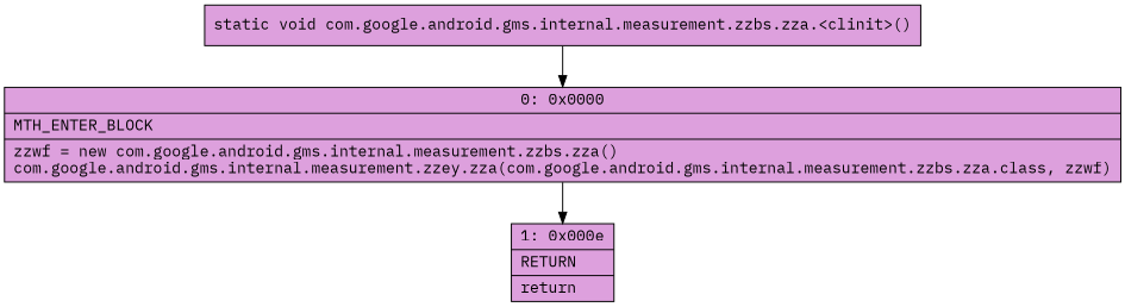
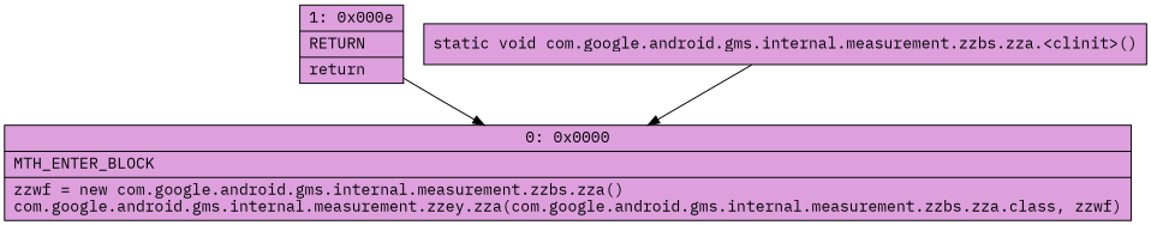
  digraph {
    fontname="IBM Plex Mono"
    node [shape=record style=filled fillcolor=plum fontname="IBM Plex Mono"]
    edge [fontname="IBM Plex Mono"]
    n1 [label="{0\:\ 0x0000|MTH_ENTER_BLOCK\l|zzwf = new com.google.android.gms.internal.measurement.zzbs.zza()\lcom.google.android.gms.internal.measurement.zzey.zza(com.google.android.gms.internal.measurement.zzbs.zza.class, zzwf)\l}"]
    n2 [label="{1\:\ 0x000e|RETURN\l|return\l}"]
    n3 [label="{static void com.google.android.gms.internal.measurement.zzbs.zza.\<clinit\>() }"]
-   n1 -> n2
+   n2 -> n1
    n3 -> n1
  }
